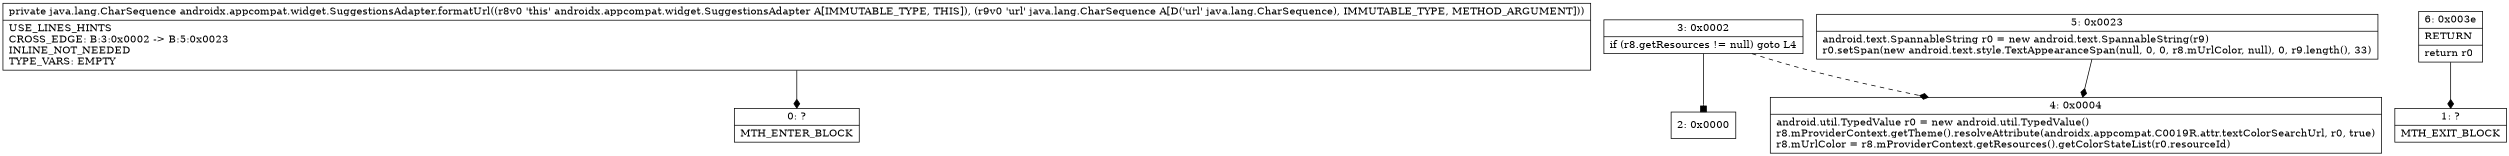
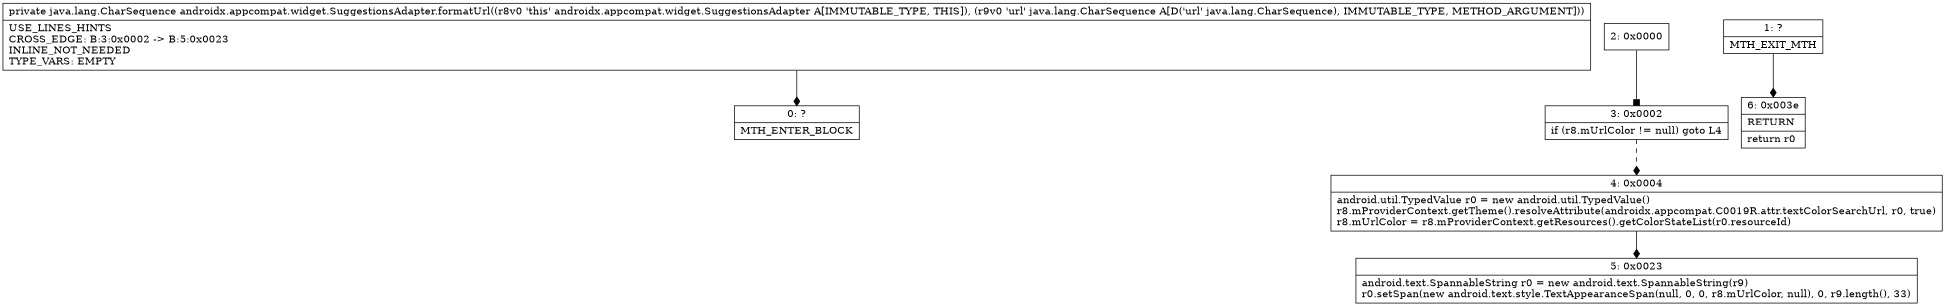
  digraph {
    node [shape=record]
    edge [arrowhead=diamond]
    n1 [label="{0\:\ ?|MTH_ENTER_BLOCK\l}"]
    n2 [label="{2\:\ 0x0000}"]
-   n3 [label="{3\:\ 0x0002|if (r8.getResources != null) goto L4\l}"]
+   n3 [label="{3\:\ 0x0002|if (r8.mUrlColor != null) goto L4\l}"]
    n4 [label="{4\:\ 0x0004|android.util.TypedValue r0 = new android.util.TypedValue()\lr8.mProviderContext.getTheme().resolveAttribute(androidx.appcompat.C0019R.attr.textColorSearchUrl, r0, true)\lr8.mUrlColor = r8.mProviderContext.getResources().getColorStateList(r0.resourceId)\l}"]
    n5 [label="{5\:\ 0x0023|android.text.SpannableString r0 = new android.text.SpannableString(r9)\lr0.setSpan(new android.text.style.TextAppearanceSpan(null, 0, 0, r8.mUrlColor, null), 0, r9.length(), 33)\l}"]
    n6 [label="{6\:\ 0x003e|RETURN\l|return r0\l}"]
-   n7 [label="{1\:\ ?|MTH_EXIT_BLOCK\l}"]
+   n7 [label="{1\:\ ?|MTH_EXIT_MTH\l}"]
    n8 [label="{private java.lang.CharSequence androidx.appcompat.widget.SuggestionsAdapter.formatUrl((r8v0 'this' androidx.appcompat.widget.SuggestionsAdapter A[IMMUTABLE_TYPE, THIS]), (r9v0 'url' java.lang.CharSequence A[D('url' java.lang.CharSequence), IMMUTABLE_TYPE, METHOD_ARGUMENT]))  | USE_LINES_HINTS\lCROSS_EDGE: B:3:0x0002 \-\> B:5:0x0023\lINLINE_NOT_NEEDED\lTYPE_VARS: EMPTY\l}"]
-   n3 -> n2 [arrowhead=box]
+   n2 -> n3 [arrowhead=box]
    n3 -> n4 [style=dashed]
-   n5 -> n4
-   n6 -> n7
+   n4 -> n5
+   n7 -> n6
    n8 -> n1
  }
